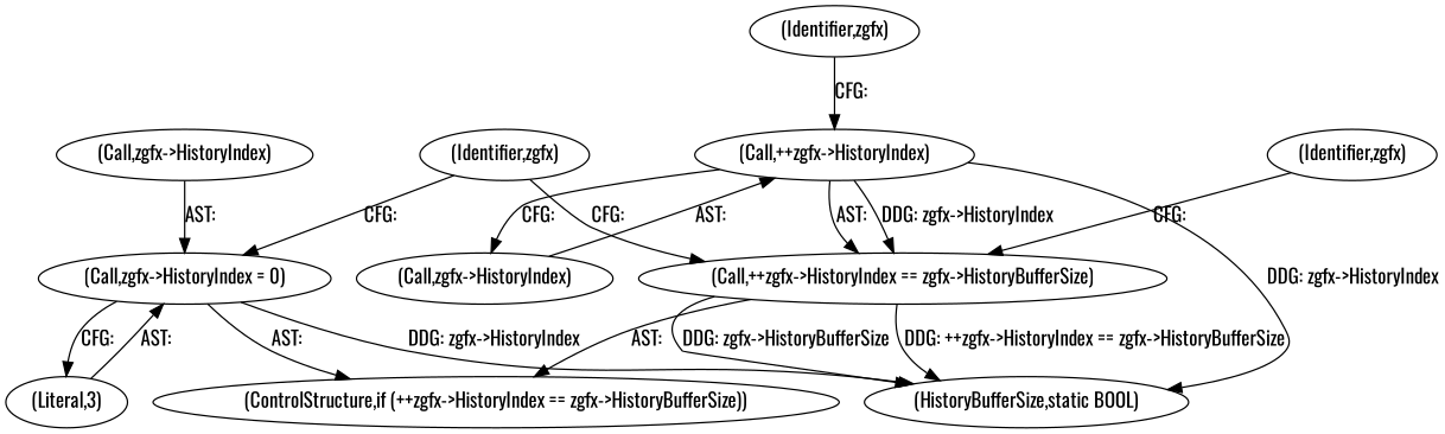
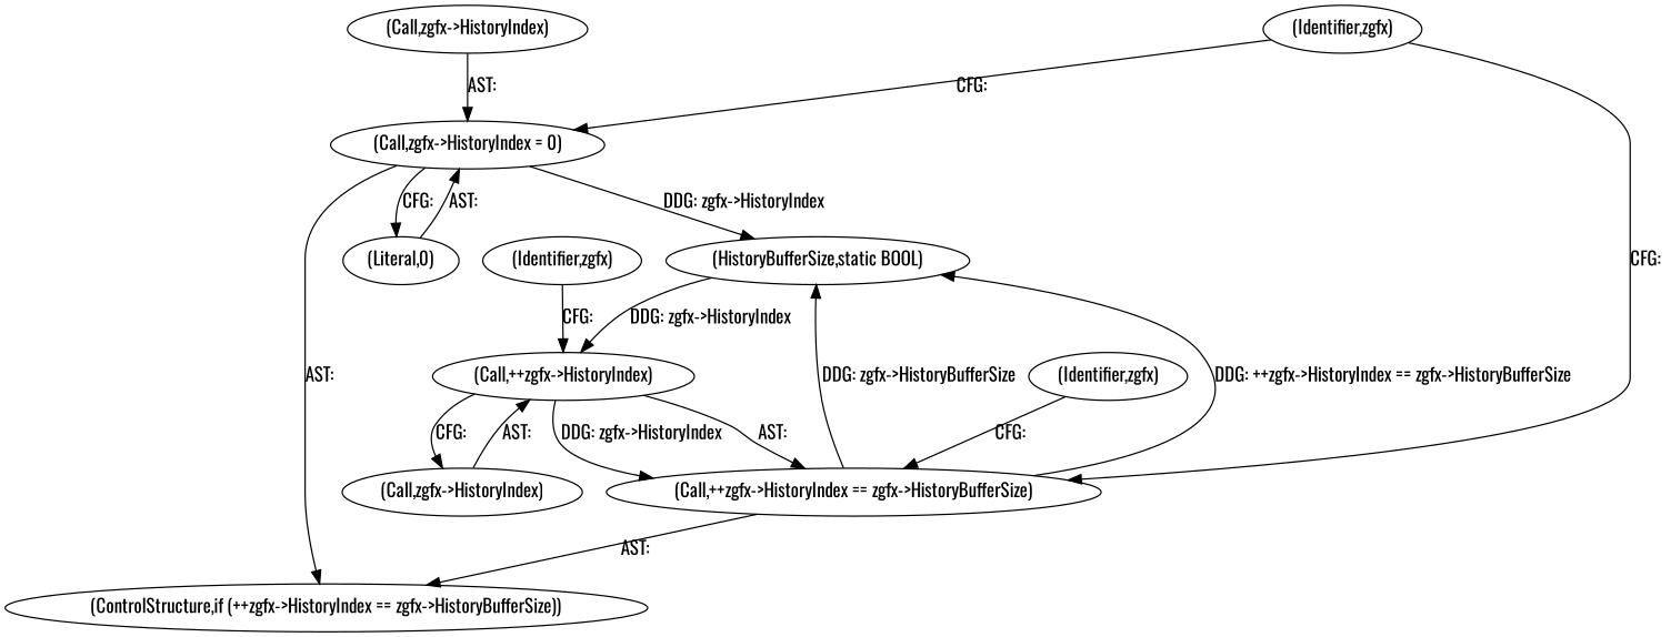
  digraph {
    fontname=Oswald
    node [fontname=Oswald]
    edge [fontname=Oswald]
    n1 [label="(Call,zgfx->HistoryIndex = 0)"]
    n2 [label="(HistoryBufferSize,static BOOL)"]
-   n3 [label="(Literal,3)"]
+   n3 [label="(Literal,0)"]
    n4 [label="(ControlStructure,if (++zgfx->HistoryIndex == zgfx->HistoryBufferSize))"]
    n5 [label="(Call,++zgfx->HistoryIndex)"]
    n6 [label="(Call,++zgfx->HistoryIndex == zgfx->HistoryBufferSize)"]
    n7 [label="(Call,zgfx->HistoryIndex)"]
    n8 [label="(Identifier,zgfx)"]
    n9 [label="(Identifier,zgfx)"]
    n10 [label="(Call,zgfx->HistoryIndex)"]
    n11 [label="(Identifier,zgfx)"]
    n1 -> n2 [label="DDG: zgfx->HistoryIndex"]
    n1 -> n3 [label="CFG: "]
    n1 -> n4 [label="AST: "]
    n3 -> n1 [label="AST: "]
-   n5 -> n2 [label="DDG: zgfx->HistoryIndex"]
+   n2 -> n5 [label="DDG: zgfx->HistoryIndex"]
    n5 -> n6 [label="AST: "]
    n5 -> n6 [label="DDG: zgfx->HistoryIndex"]
    n5 -> n7 [label="CFG: "]
    n6 -> n2 [label="DDG: ++zgfx->HistoryIndex == zgfx->HistoryBufferSize"]
    n6 -> n2 [label="DDG: zgfx->HistoryBufferSize"]
    n6 -> n4 [label="AST: "]
    n7 -> n5 [label="AST: "]
    n8 -> n1 [label="CFG: "]
    n8 -> n6 [label="CFG: "]
    n9 -> n5 [label="CFG: "]
    n10 -> n1 [label="AST: "]
    n11 -> n6 [label="CFG: "]
  }
